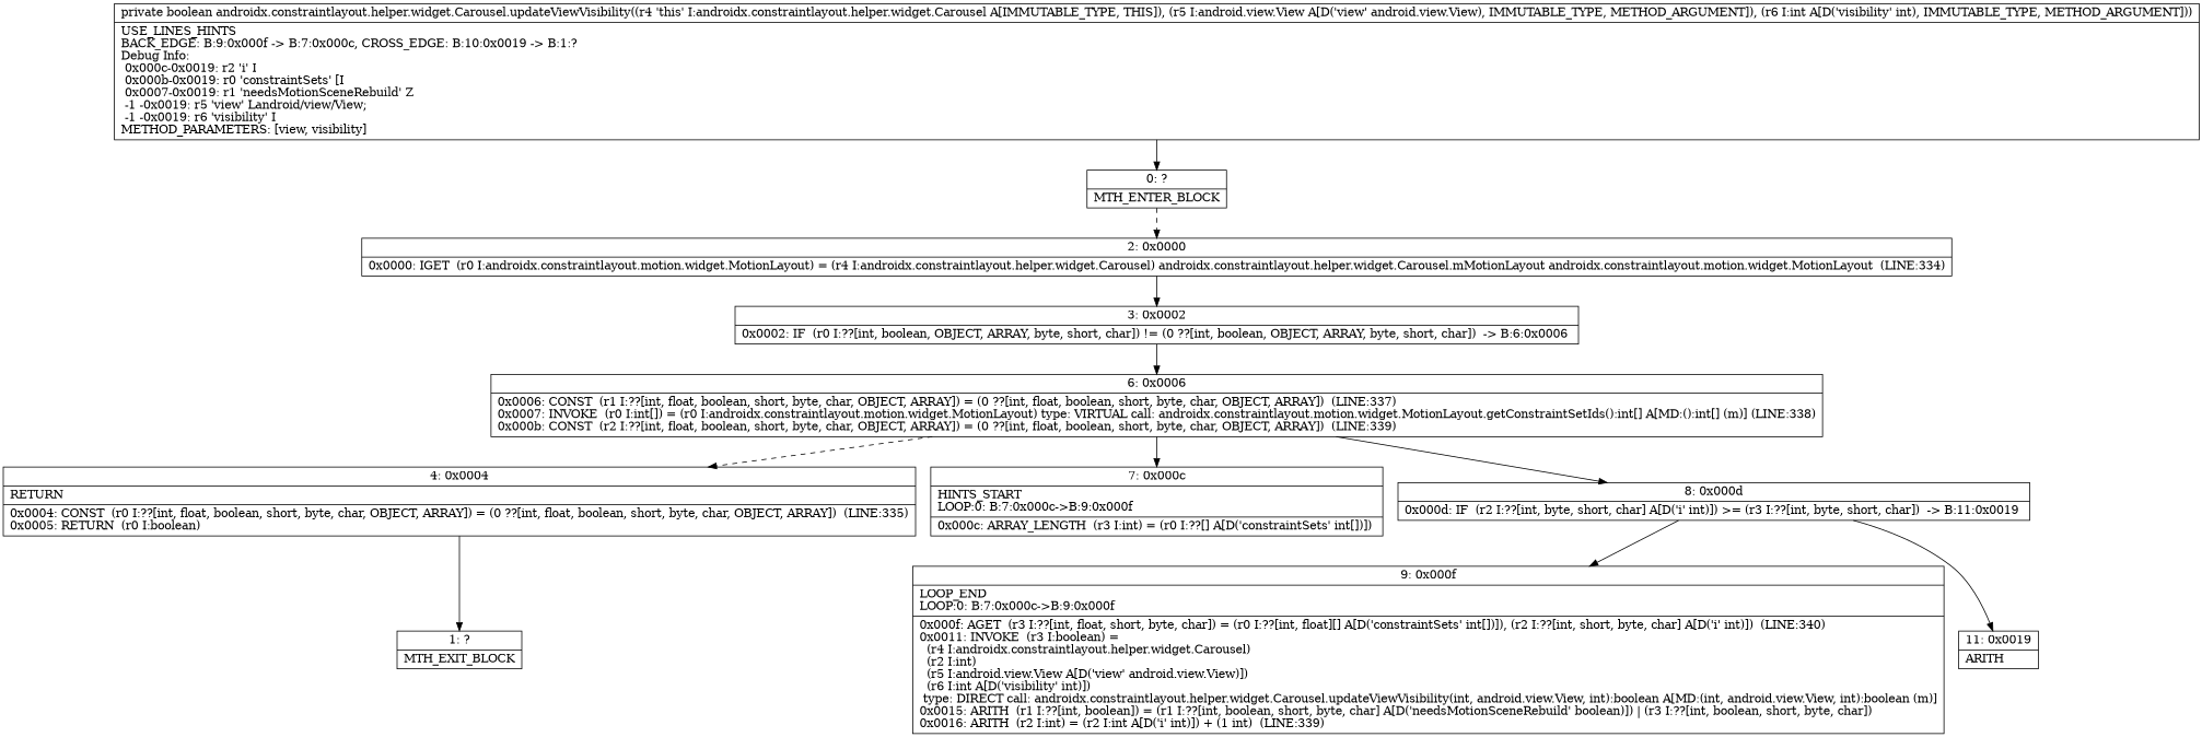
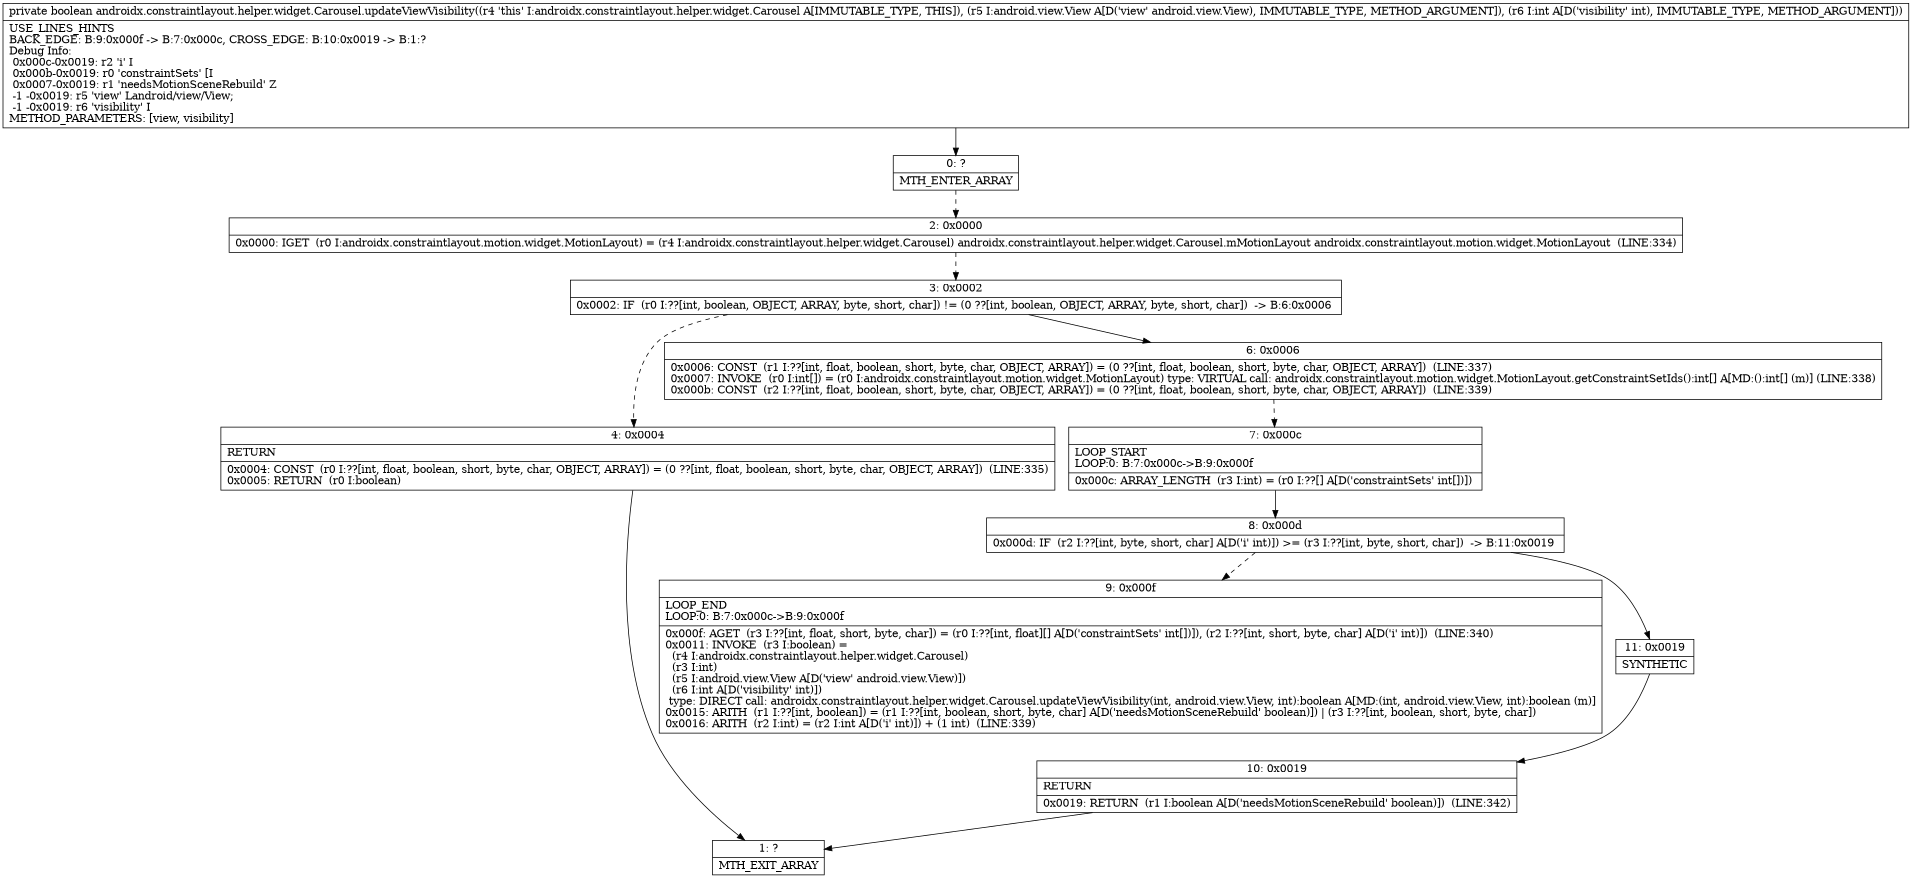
  digraph {
    node [shape=record]
-   n1 [label="{0\:\ ?|MTH_ENTER_BLOCK\l}"]
+   n1 [label="{0\:\ ?|MTH_ENTER_ARRAY\l}"]
    n2 [label="{2\:\ 0x0000|0x0000: IGET  (r0 I:androidx.constraintlayout.motion.widget.MotionLayout) = (r4 I:androidx.constraintlayout.helper.widget.Carousel) androidx.constraintlayout.helper.widget.Carousel.mMotionLayout androidx.constraintlayout.motion.widget.MotionLayout  (LINE:334)\l}"]
    n3 [label="{3\:\ 0x0002|0x0002: IF  (r0 I:??[int, boolean, OBJECT, ARRAY, byte, short, char]) != (0 ??[int, boolean, OBJECT, ARRAY, byte, short, char])  \-\> B:6:0x0006 \l}"]
    n4 [label="{4\:\ 0x0004|RETURN\l|0x0004: CONST  (r0 I:??[int, float, boolean, short, byte, char, OBJECT, ARRAY]) = (0 ??[int, float, boolean, short, byte, char, OBJECT, ARRAY])  (LINE:335)\l0x0005: RETURN  (r0 I:boolean) \l}"]
    n5 [label="{6\:\ 0x0006|0x0006: CONST  (r1 I:??[int, float, boolean, short, byte, char, OBJECT, ARRAY]) = (0 ??[int, float, boolean, short, byte, char, OBJECT, ARRAY])  (LINE:337)\l0x0007: INVOKE  (r0 I:int[]) = (r0 I:androidx.constraintlayout.motion.widget.MotionLayout) type: VIRTUAL call: androidx.constraintlayout.motion.widget.MotionLayout.getConstraintSetIds():int[] A[MD:():int[] (m)] (LINE:338)\l0x000b: CONST  (r2 I:??[int, float, boolean, short, byte, char, OBJECT, ARRAY]) = (0 ??[int, float, boolean, short, byte, char, OBJECT, ARRAY])  (LINE:339)\l}"]
-   n6 [label="{1\:\ ?|MTH_EXIT_BLOCK\l}"]
-   n7 [label="{7\:\ 0x000c|HINTS_START\lLOOP:0: B:7:0x000c\-\>B:9:0x000f\l|0x000c: ARRAY_LENGTH  (r3 I:int) = (r0 I:??[] A[D('constraintSets' int[])]) \l}"]
+   n6 [label="{1\:\ ?|MTH_EXIT_ARRAY\l}"]
+   n7 [label="{7\:\ 0x000c|LOOP_START\lLOOP:0: B:7:0x000c\-\>B:9:0x000f\l|0x000c: ARRAY_LENGTH  (r3 I:int) = (r0 I:??[] A[D('constraintSets' int[])]) \l}"]
    n8 [label="{8\:\ 0x000d|0x000d: IF  (r2 I:??[int, byte, short, char] A[D('i' int)]) \>= (r3 I:??[int, byte, short, char])  \-\> B:11:0x0019 \l}"]
-   n9 [label="{9\:\ 0x000f|LOOP_END\lLOOP:0: B:7:0x000c\-\>B:9:0x000f\l|0x000f: AGET  (r3 I:??[int, float, short, byte, char]) = (r0 I:??[int, float][] A[D('constraintSets' int[])]), (r2 I:??[int, short, byte, char] A[D('i' int)])  (LINE:340)\l0x0011: INVOKE  (r3 I:boolean) = \l  (r4 I:androidx.constraintlayout.helper.widget.Carousel)\l  (r2 I:int)\l  (r5 I:android.view.View A[D('view' android.view.View)])\l  (r6 I:int A[D('visibility' int)])\l type: DIRECT call: androidx.constraintlayout.helper.widget.Carousel.updateViewVisibility(int, android.view.View, int):boolean A[MD:(int, android.view.View, int):boolean (m)]\l0x0015: ARITH  (r1 I:??[int, boolean]) = (r1 I:??[int, boolean, short, byte, char] A[D('needsMotionSceneRebuild' boolean)]) \| (r3 I:??[int, boolean, short, byte, char]) \l0x0016: ARITH  (r2 I:int) = (r2 I:int A[D('i' int)]) + (1 int)  (LINE:339)\l}"]
-   n10 [label="{11\:\ 0x0019|ARITH\l}"]
+   n9 [label="{9\:\ 0x000f|LOOP_END\lLOOP:0: B:7:0x000c\-\>B:9:0x000f\l|0x000f: AGET  (r3 I:??[int, float, short, byte, char]) = (r0 I:??[int, float][] A[D('constraintSets' int[])]), (r2 I:??[int, short, byte, char] A[D('i' int)])  (LINE:340)\l0x0011: INVOKE  (r3 I:boolean) = \l  (r4 I:androidx.constraintlayout.helper.widget.Carousel)\l  (r3 I:int)\l  (r5 I:android.view.View A[D('view' android.view.View)])\l  (r6 I:int A[D('visibility' int)])\l type: DIRECT call: androidx.constraintlayout.helper.widget.Carousel.updateViewVisibility(int, android.view.View, int):boolean A[MD:(int, android.view.View, int):boolean (m)]\l0x0015: ARITH  (r1 I:??[int, boolean]) = (r1 I:??[int, boolean, short, byte, char] A[D('needsMotionSceneRebuild' boolean)]) \| (r3 I:??[int, boolean, short, byte, char]) \l0x0016: ARITH  (r2 I:int) = (r2 I:int A[D('i' int)]) + (1 int)  (LINE:339)\l}"]
+   n10 [label="{11\:\ 0x0019|SYNTHETIC\l}"]
+   n11 [label="{10\:\ 0x0019|RETURN\l|0x0019: RETURN  (r1 I:boolean A[D('needsMotionSceneRebuild' boolean)])  (LINE:342)\l}"]
    n12 [label="{private boolean androidx.constraintlayout.helper.widget.Carousel.updateViewVisibility((r4 'this' I:androidx.constraintlayout.helper.widget.Carousel A[IMMUTABLE_TYPE, THIS]), (r5 I:android.view.View A[D('view' android.view.View), IMMUTABLE_TYPE, METHOD_ARGUMENT]), (r6 I:int A[D('visibility' int), IMMUTABLE_TYPE, METHOD_ARGUMENT]))  | USE_LINES_HINTS\lBACK_EDGE: B:9:0x000f \-\> B:7:0x000c, CROSS_EDGE: B:10:0x0019 \-\> B:1:?\lDebug Info:\l  0x000c\-0x0019: r2 'i' I\l  0x000b\-0x0019: r0 'constraintSets' [I\l  0x0007\-0x0019: r1 'needsMotionSceneRebuild' Z\l  \-1 \-0x0019: r5 'view' Landroid\/view\/View;\l  \-1 \-0x0019: r6 'visibility' I\lMETHOD_PARAMETERS: [view, visibility]\l}"]
    n1 -> n2 [style=dashed]
-   n2 -> n3
-   n5 -> n4 [style=dashed]
+   n2 -> n3 [style=dashed]
+   n3 -> n4 [style=dashed]
    n3 -> n5
    n4 -> n6
-   n5 -> n7
-   n5 -> n8
-   n8 -> n9 [style=solid]
+   n5 -> n7 [style=dashed]
+   n7 -> n8
+   n8 -> n9 [style=dashed]
    n8 -> n10
+   n10 -> n11
+   n11 -> n6
    n12 -> n1
  }
